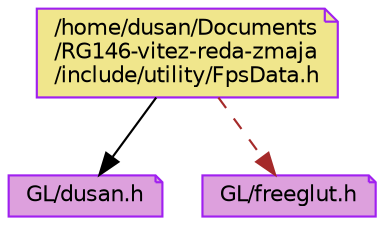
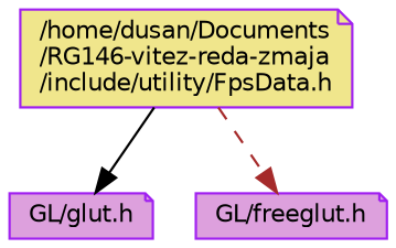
  digraph {
    node [color=purple fillcolor=plum fontname=Helvetica fontsize=10 shape=note style=filled]
    edge [fontname=Helvetica fontsize=10 labelfontname=Helvetica labelfontsize=10]
    n1 [fillcolor=khaki fontcolor=black height=0.2 label="/home/dusan/Documents\l/RG146-vitez-reda-zmaja\l/include/utility/FpsData.h" width=0.4]
-   n2 [height=0.2 label="GL/dusan.h" width=0.4]
+   n2 [height=0.2 label="GL/glut.h" width=0.4]
    n3 [height=0.2 label="GL/freeglut.h" width=0.4]
    n1 -> n2 [color=black style=solid]
    n1 -> n3 [color=brown style=dashed]
  }
